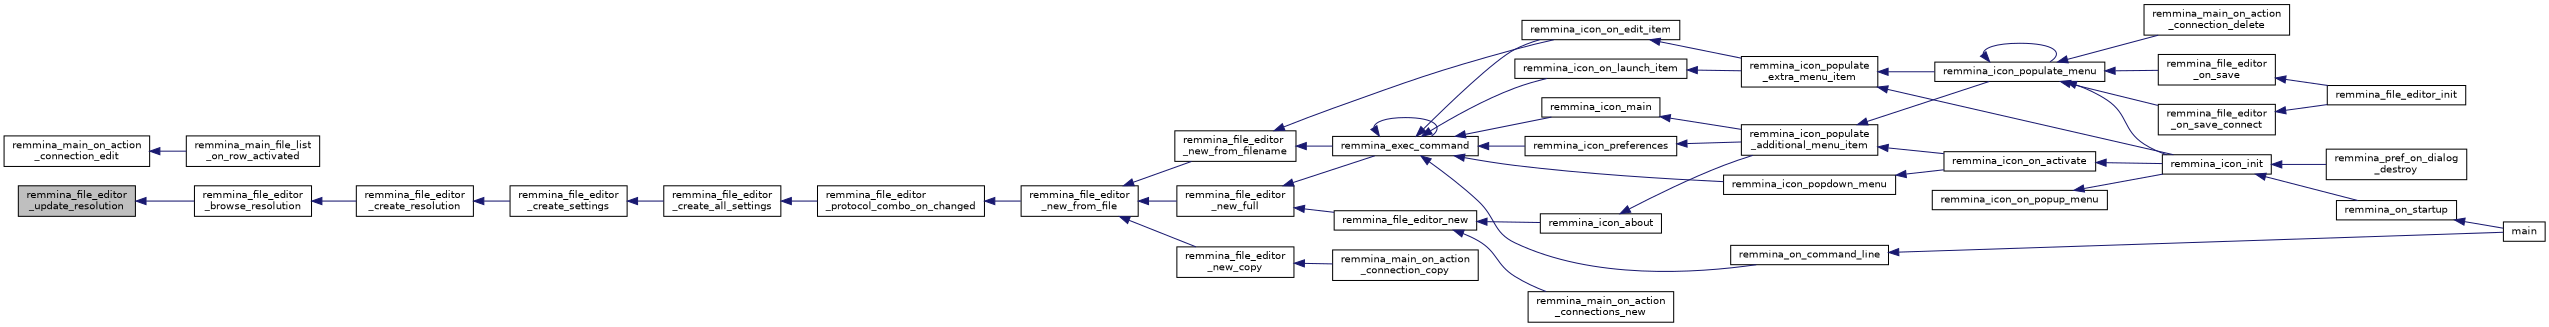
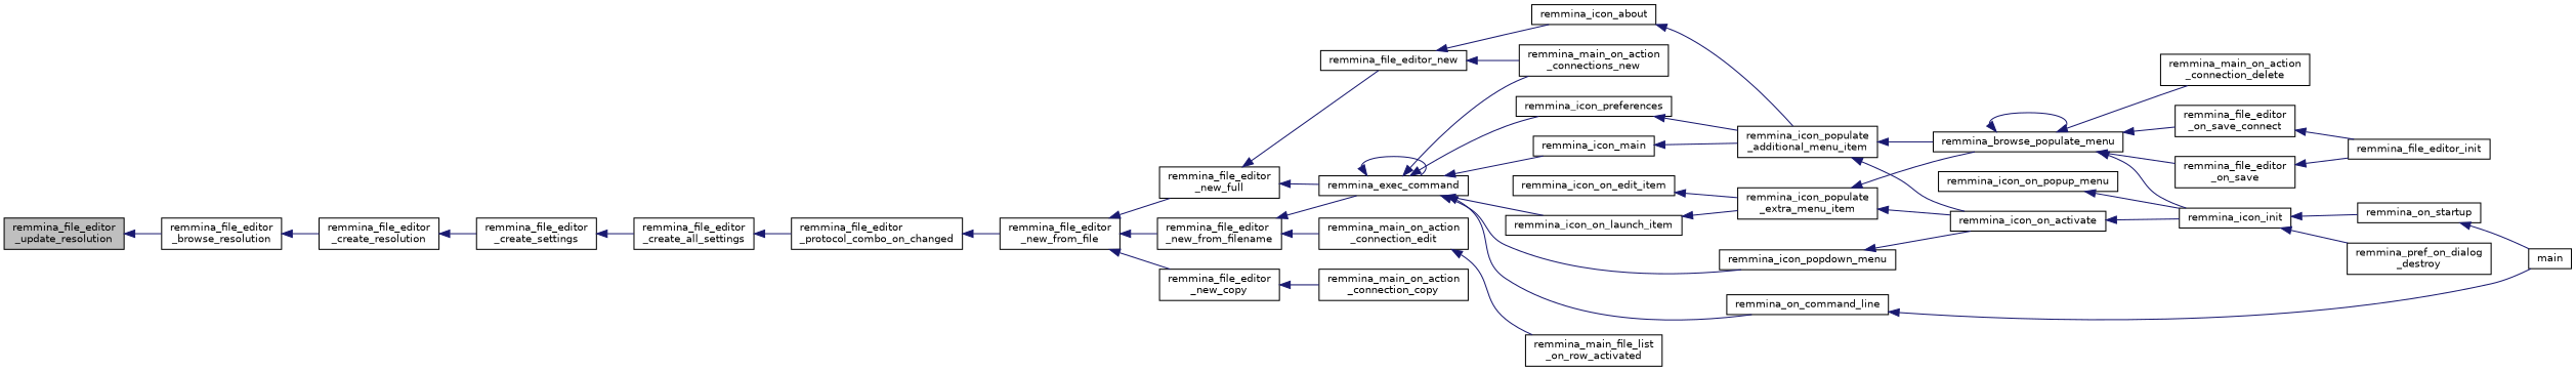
  digraph {
    rankdir=LR
    node [color=black fillcolor=white fontname=Helvetica fontsize=10 shape=record style=filled]
    edge [color=midnightblue dir=back fontname=Helvetica fontsize=10 labelfontname=Helvetica labelfontsize=10 style=solid]
    n1 [fillcolor=grey75 fontcolor=black height=0.2 label="remmina_file_editor\l_update_resolution" width=0.4]
    n2 [height=0.2 label="remmina_file_editor\l_browse_resolution" width=0.4]
    n3 [height=0.2 label="remmina_file_editor\l_create_resolution" width=0.4]
    n4 [height=0.2 label="remmina_file_editor\l_create_settings" width=0.4]
    n5 [height=0.2 label="remmina_file_editor\l_create_all_settings" width=0.4]
    n6 [height=0.2 label="remmina_file_editor\l_protocol_combo_on_changed" width=0.4]
    n7 [height=0.2 label="remmina_file_editor\l_new_from_file" width=0.4]
    n8 [height=0.2 label="remmina_file_editor\l_new_full" width=0.4]
    n9 [height=0.2 label="remmina_file_editor\l_new_copy" width=0.4]
    n10 [height=0.2 label="remmina_file_editor\l_new_from_filename" width=0.4]
    n11 [height=0.2 label=remmina_exec_command width=0.4]
    n12 [height=0.2 label=remmina_file_editor_new width=0.4]
    n13 [height=0.2 label="remmina_main_on_action\l_connection_copy" width=0.4]
    n14 [height=0.2 label="remmina_main_on_action\l_connection_edit" width=0.4]
    n15 [height=0.2 label=remmina_on_command_line width=0.4]
    n16 [height=0.2 label=remmina_icon_main width=0.4]
    n17 [height=0.2 label=remmina_icon_preferences width=0.4]
    n18 [height=0.2 label=remmina_icon_on_launch_item width=0.4]
    n19 [height=0.2 label=remmina_icon_on_edit_item width=0.4]
    n20 [height=0.2 label=remmina_icon_popdown_menu width=0.4]
    n21 [height=0.2 label=remmina_icon_about width=0.4]
    n22 [height=0.2 label="remmina_main_on_action\l_connections_new" width=0.4]
    n23 [height=0.2 label=main width=0.4]
    n24 [height=0.2 label="remmina_icon_populate\l_additional_menu_item" width=0.4]
    n25 [height=0.2 label="remmina_icon_populate\l_extra_menu_item" width=0.4]
    n26 [height=0.2 label=remmina_icon_on_activate width=0.4]
-   n27 [height=0.2 label=remmina_icon_populate_menu width=0.4]
+   n27 [height=0.2 label=remmina_browse_populate_menu width=0.4]
    n28 [height=0.2 label="remmina_file_editor\l_on_save" width=0.4]
    n29 [height=0.2 label="remmina_file_editor\l_on_save_connect" width=0.4]
    n30 [height=0.2 label=remmina_icon_init width=0.4]
    n31 [height=0.2 label="remmina_main_on_action\l_connection_delete" width=0.4]
    n32 [height=0.2 label=remmina_icon_on_popup_menu width=0.4]
    n33 [height=0.2 label=remmina_file_editor_init width=0.4]
    n34 [height=0.2 label=remmina_on_startup width=0.4]
    n35 [height=0.2 label="remmina_pref_on_dialog\l_destroy" width=0.4]
    n36 [height=0.2 label="remmina_main_file_list\l_on_row_activated" width=0.4]
    n1 -> n2
    n2 -> n3
    n3 -> n4
    n4 -> n5
    n5 -> n6
    n6 -> n7
    n7 -> n8
    n7 -> n9
    n7 -> n10
    n8 -> n11
    n8 -> n12
    n9 -> n13
    n10 -> n11
-   n10 -> n19
+   n10 -> n14
    n11 -> n11
    n11 -> n15
    n11 -> n16
    n11 -> n17
    n11 -> n18
-   n11 -> n19
+   n11 -> n22
    n11 -> n20
    n12 -> n21
    n12 -> n22
    n14 -> n36
    n15 -> n23
    n16 -> n24
    n17 -> n24
    n18 -> n25
    n19 -> n25
    n20 -> n26
    n21 -> n24
    n24 -> n26
    n24 -> n27
-   n25 -> n30
+   n25 -> n26
    n25 -> n27
    n26 -> n30
    n27 -> n27
    n27 -> n28
    n27 -> n29
    n27 -> n30
    n27 -> n31
    n28 -> n33
    n29 -> n33
    n30 -> n34
    n30 -> n35
    n32 -> n30
    n34 -> n23
  }
